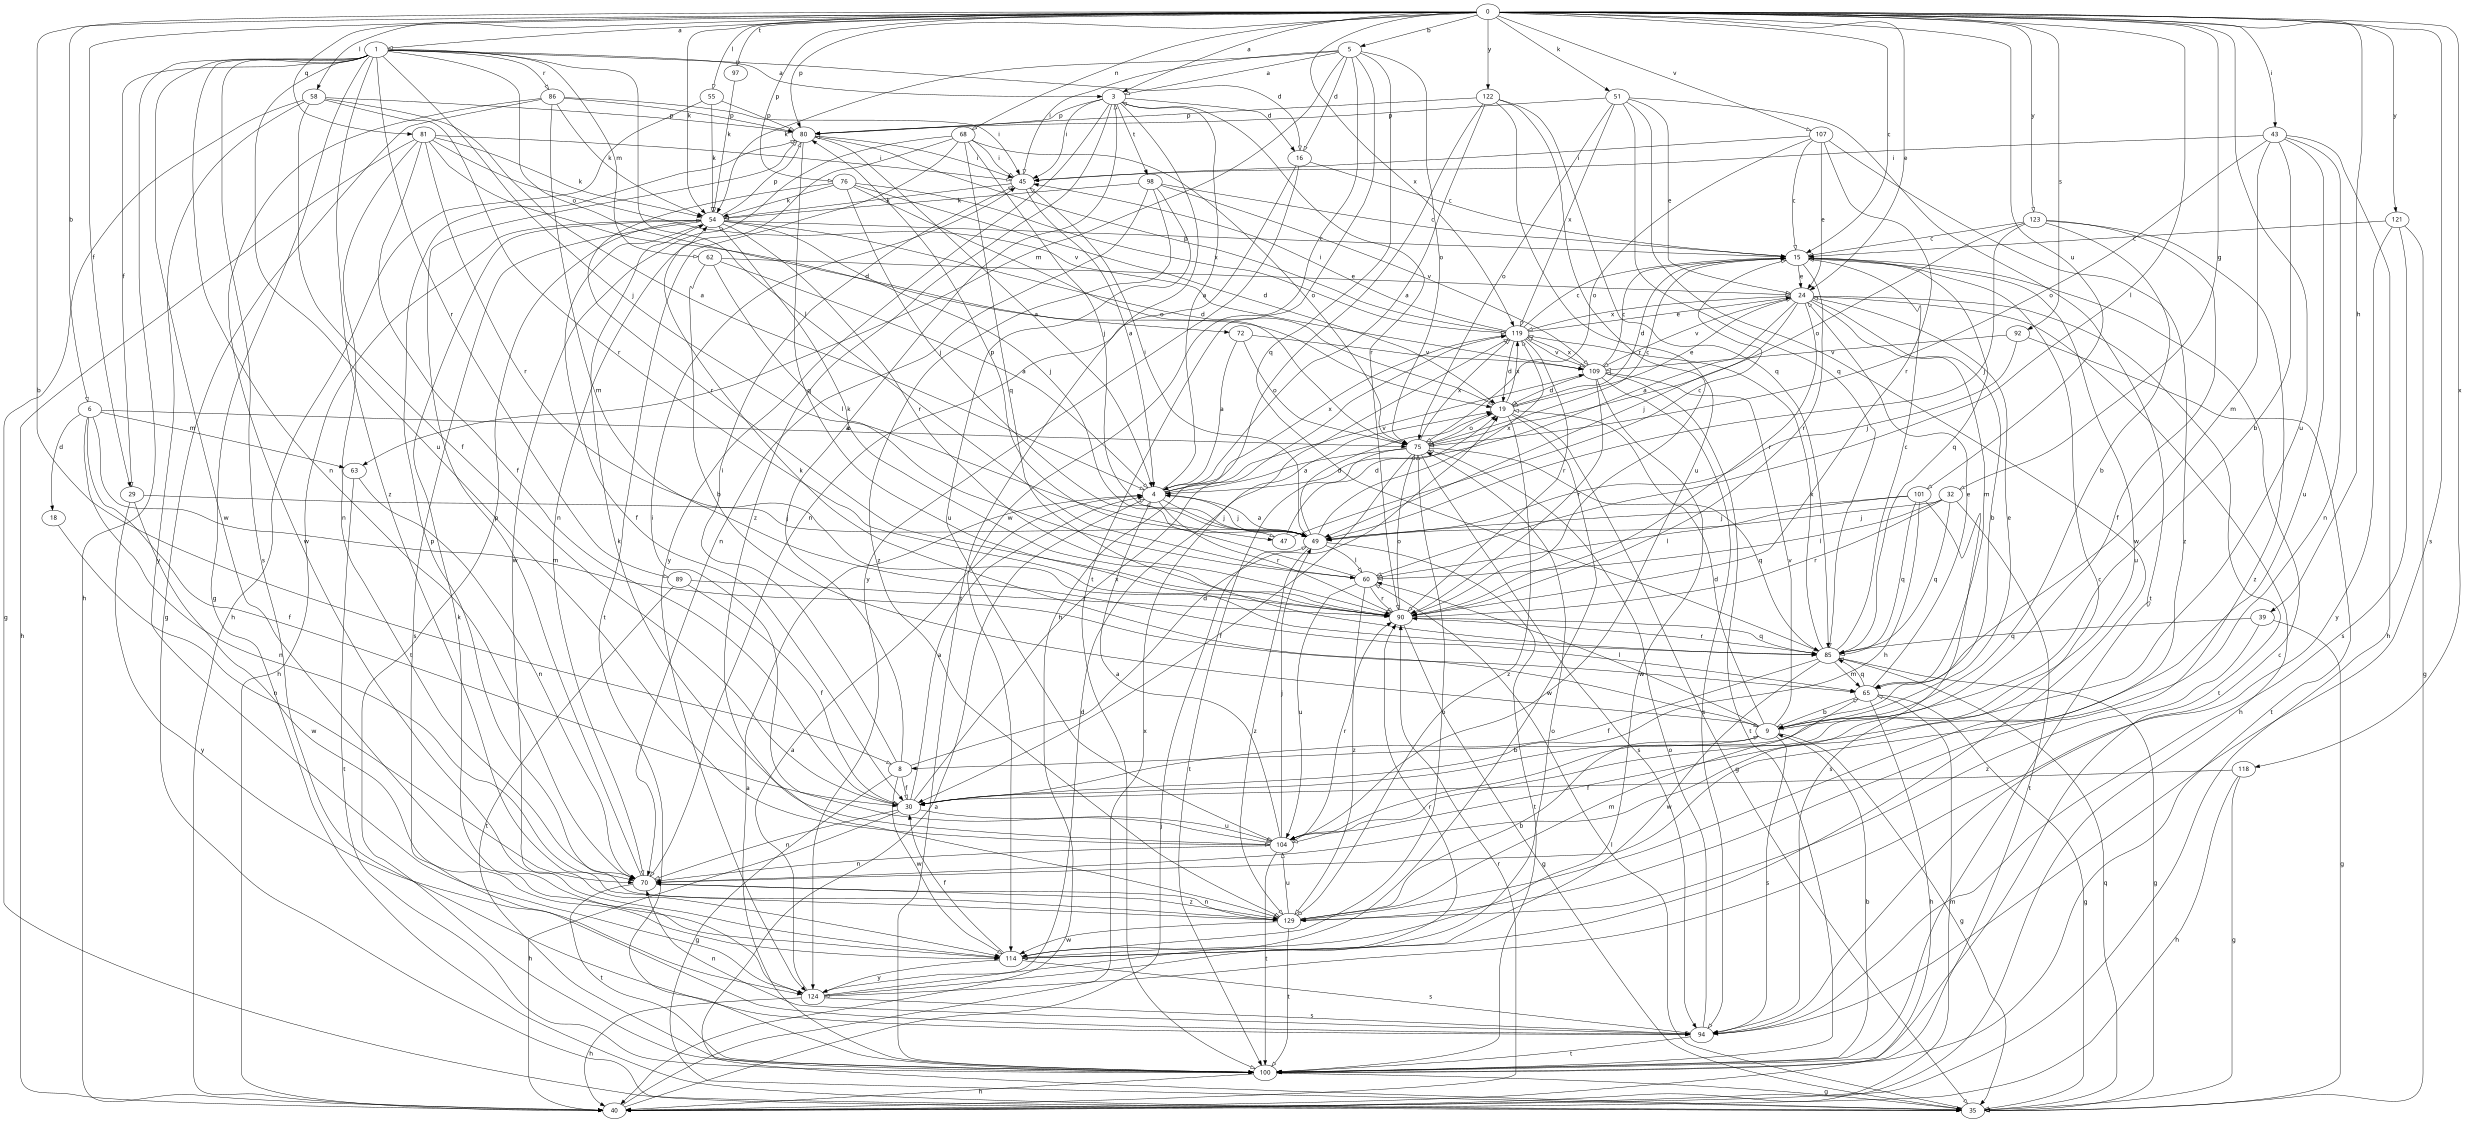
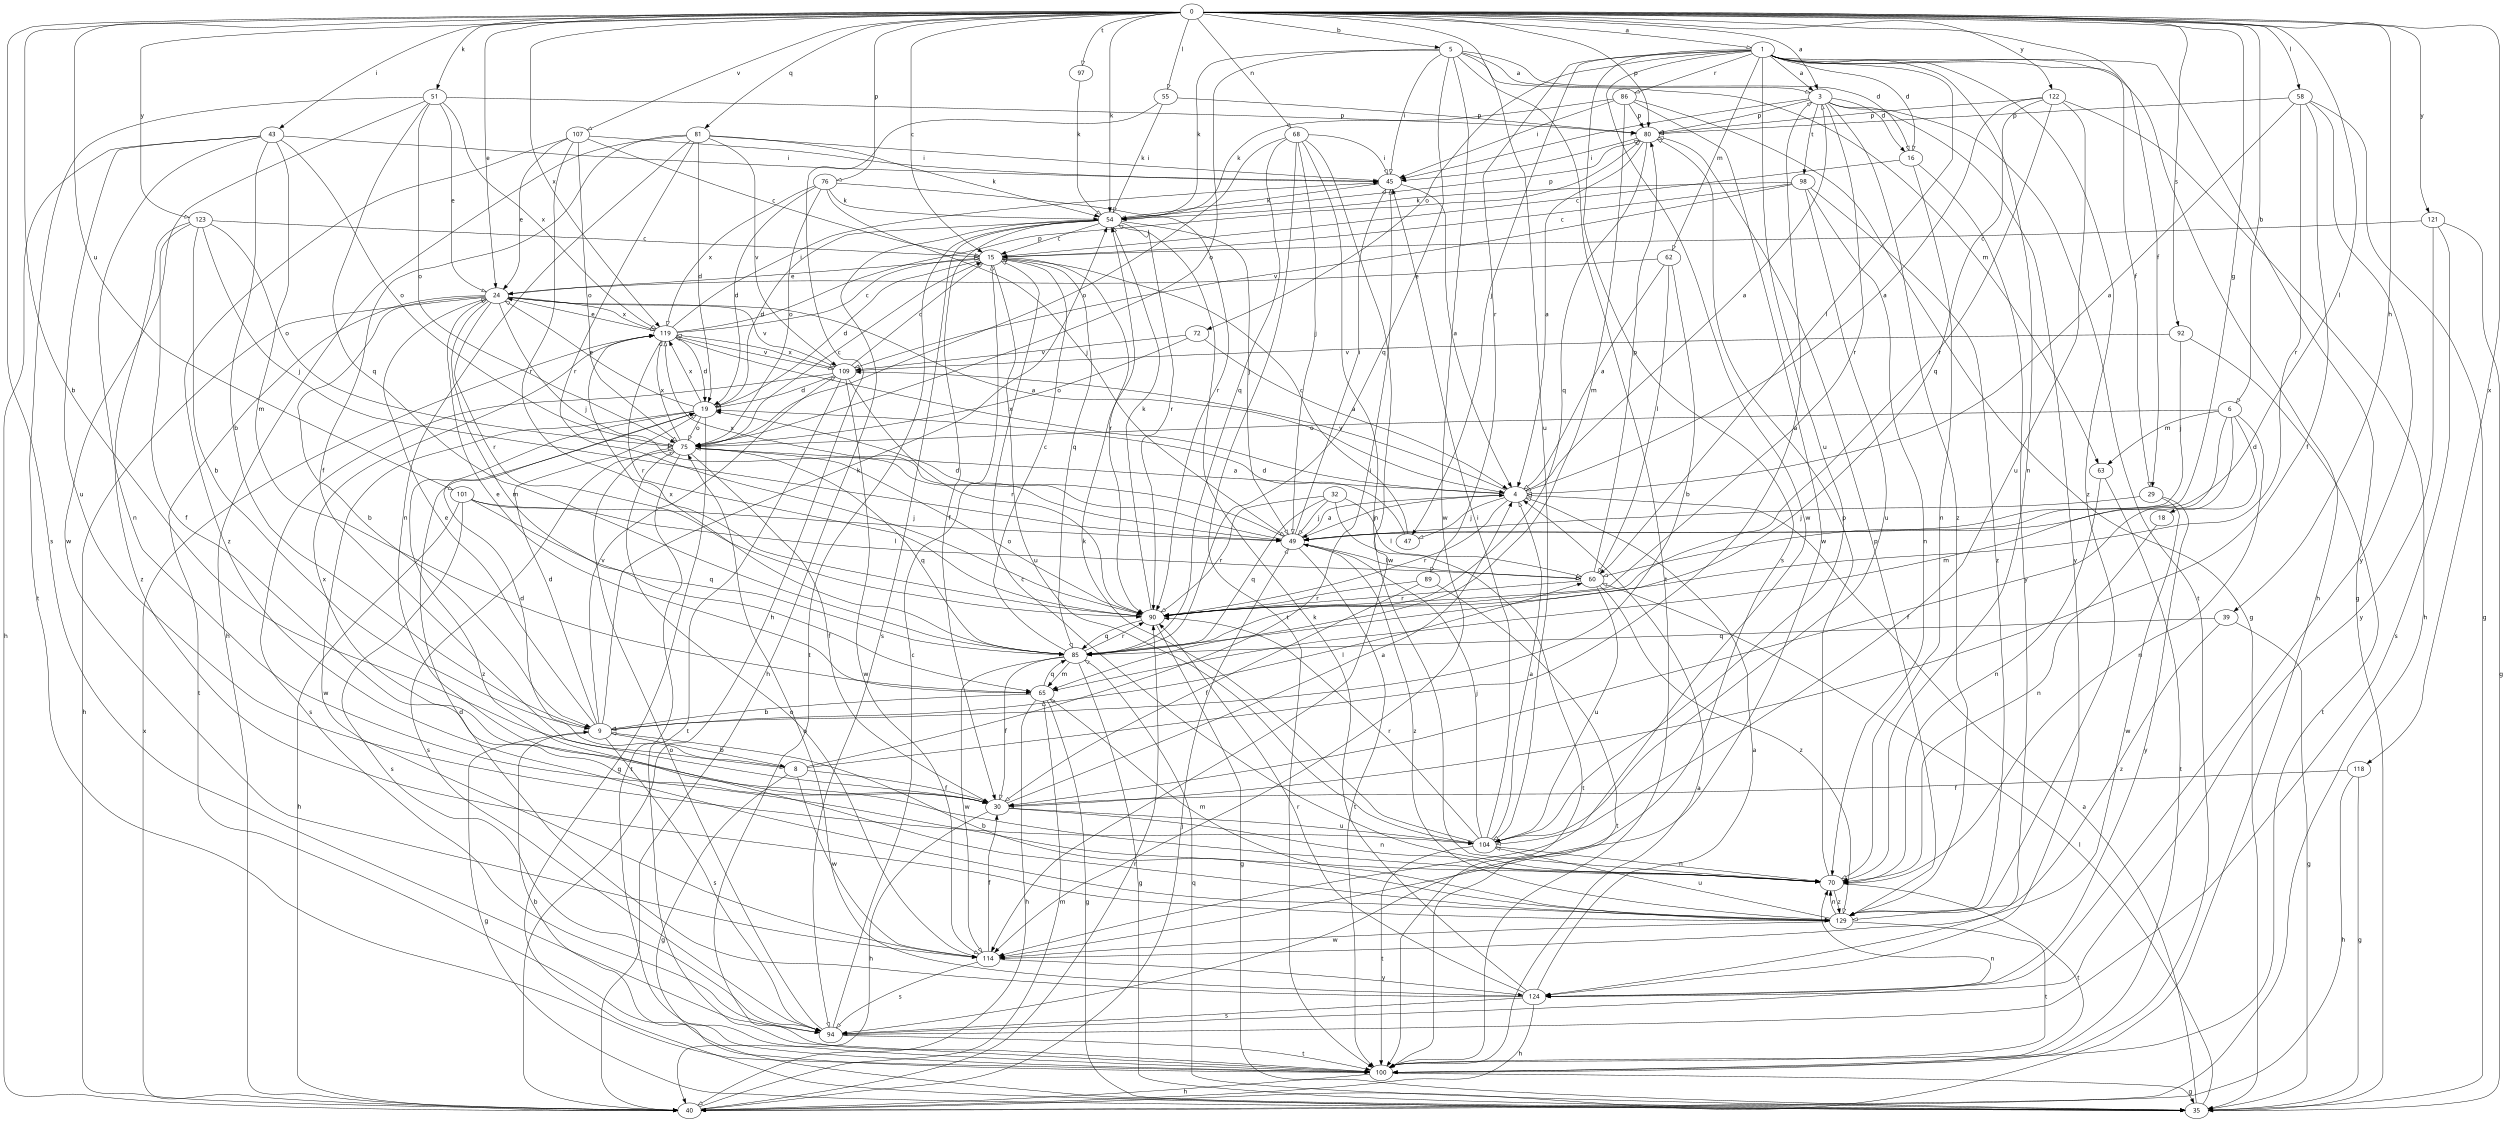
  strict digraph {
    fontname="Noto Sans"
    node [fontname="Noto Sans"]
    edge [arrowhead=onormal fontname="Noto Sans"]
    0
    1
    3
    5
    6
    8
    15
    24
    29
    32
    39
    43
    51
    54
    55
    58
    60
    68
    76
    80
    81
    92
    94
    97
    101
    104
    107
    118
    119
    121
    122
    123
    16
    35
    40
    47
    62
    70
    72
    86
    89
    114
    129
    45
    90
    98
    100
    124
    63
    75
    85
    18
    30
    65
    19
    4
    49
    109
    9
    0 -> 1 [label=a]
    0 -> 3 [arrowhead=normal label=a]
    0 -> 5 [arrowhead=normal label=b]
    0 -> 6 [label=b]
    0 -> 8 [label=b]
    0 -> 15 [arrowhead=normal label=c]
    0 -> 24 [arrowhead=normal label=e]
    0 -> 29 [arrowhead=normal label=f]
-   0 -> 32 [label=g]
+   0 -> 49 [label=g]
    0 -> 39 [arrowhead=normal label=h]
    0 -> 43 [arrowhead=normal label=i]
    0 -> 51 [arrowhead=normal label=k]
    0 -> 54 [arrowhead=normal label=k]
    0 -> 55 [label=l]
    0 -> 58 [arrowhead=normal label=l]
    0 -> 60 [label=l]
    0 -> 68 [label=n]
    0 -> 76 [label=p]
    0 -> 80 [arrowhead=normal label=p]
    0 -> 81 [arrowhead=normal label=q]
    0 -> 92 [arrowhead=normal label=s]
    0 -> 94 [arrowhead=normal label=s]
    0 -> 97 [label=t]
    0 -> 101 [label=u]
    0 -> 104 [label=u]
    0 -> 107 [label=v]
    0 -> 118 [arrowhead=normal label=x]
    0 -> 119 [arrowhead=normal label=x]
    0 -> 121 [arrowhead=normal label=y]
    0 -> 122 [arrowhead=normal label=y]
    0 -> 123 [label=y]
    1 -> 3 [arrowhead=normal label=a]
    1 -> 29 [label=f]
    1 -> 60 [arrowhead=normal label=l]
    1 -> 94 [arrowhead=normal label=s]
    1 -> 104 [label=u]
    1 -> 16 [label=d]
    1 -> 35 [label=g]
    1 -> 40 [arrowhead=normal label=h]
    1 -> 47 [arrowhead=normal label=j]
    1 -> 62 [label=m]
    1 -> 70 [arrowhead=normal label=n]
    1 -> 72 [arrowhead=normal label=o]
    1 -> 86 [label=r]
    1 -> 89 [label=r]
    1 -> 114 [arrowhead=normal label=w]
    1 -> 129 [arrowhead=normal label=z]
    3 -> 80 [label=p]
    3 -> 16 [arrowhead=normal label=d]
    3 -> 129 [label=z]
    3 -> 45 [arrowhead=normal label=i]
    3 -> 90 [label=r]
    3 -> 98 [arrowhead=normal label=t]
    3 -> 100 [label=t]
    3 -> 124 [arrowhead=normal label=y]
    5 -> 3 [label=a]
    5 -> 54 [arrowhead=normal label=k]
    5 -> 16 [label=d]
    5 -> 114 [arrowhead=normal label=w]
    5 -> 45 [label=i]
    5 -> 100 [label=t]
    5 -> 63 [arrowhead=normal label=m]
    5 -> 75 [arrowhead=normal label=o]
    5 -> 85 [label=q]
    6 -> 70 [arrowhead=normal label=n]
    6 -> 63 [arrowhead=normal label=m]
    6 -> 75 [arrowhead=normal label=o]
    6 -> 18 [arrowhead=normal label=d]
    6 -> 30 [arrowhead=normal label=f]
    6 -> 65 [arrowhead=normal label=m]
    8 -> 3 [label=a]
    8 -> 35 [label=g]
    8 -> 114 [label=w]
    8 -> 45 [label=i]
    8 -> 30 [label=f]
    8 -> 19 [arrowhead=normal label=d]
    15 -> 24 [arrowhead=normal label=e]
    15 -> 104 [label=u]
    15 -> 90 [arrowhead=normal label=r]
    15 -> 85 [label=q]
    15 -> 19 [label=d]
    24 -> 119 [label=x]
    24 -> 40 [arrowhead=normal label=h]
    24 -> 90 [arrowhead=normal label=r]
    24 -> 100 [label=t]
    24 -> 65 [arrowhead=normal label=m]
    24 -> 4 [arrowhead=normal label=a]
    24 -> 49 [arrowhead=normal label=j]
    24 -> 109 [label=v]
    24 -> 9 [arrowhead=normal label=b]
    29 -> 114 [arrowhead=normal label=w]
    29 -> 124 [arrowhead=normal label=y]
    29 -> 49 [arrowhead=normal label=j]
    32 -> 60 [label=l]
    32 -> 90 [label=r]
    32 -> 100 [arrowhead=normal label=t]
    32 -> 85 [arrowhead=normal label=q]
    32 -> 49 [label=j]
    39 -> 35 [label=g]
    39 -> 129 [label=z]
    39 -> 85 [label=q]
    43 -> 104 [arrowhead=normal label=u]
    43 -> 40 [arrowhead=normal label=h]
    43 -> 70 [arrowhead=normal label=n]
    43 -> 45 [arrowhead=normal label=i]
    43 -> 75 [label=o]
    43 -> 65 [arrowhead=normal label=m]
    43 -> 9 [label=b]
    51 -> 24 [label=e]
    51 -> 80 [arrowhead=normal label=p]
    51 -> 119 [label=x]
    51 -> 114 [label=w]
    51 -> 100 [arrowhead=normal label=t]
    51 -> 75 [arrowhead=normal label=o]
    51 -> 85 [label=q]
    54 -> 15 [arrowhead=normal label=c]
    54 -> 80 [label=p]
    54 -> 94 [label=s]
    54 -> 40 [arrowhead=normal label=h]
    54 -> 90 [arrowhead=normal label=r]
    54 -> 100 [label=t]
    54 -> 30 [arrowhead=normal label=f]
    54 -> 19 [label=d]
    54 -> 49 [label=j]
    55 -> 54 [label=k]
    55 -> 80 [label=p]
    55 -> 40 [label=h]
    58 -> 80 [label=p]
    58 -> 35 [arrowhead=normal label=g]
    58 -> 90 [label=r]
    58 -> 124 [arrowhead=normal label=y]
    58 -> 30 [label=f]
    58 -> 4 [label=a]
    60 -> 80 [arrowhead=normal label=p]
    60 -> 104 [arrowhead=normal label=u]
    60 -> 129 [label=z]
    60 -> 90 [label=r]
    68 -> 70 [label=n]
    68 -> 114 [arrowhead=normal label=w]
    68 -> 45 [label=i]
    68 -> 100 [arrowhead=normal label=t]
    68 -> 75 [label=o]
    68 -> 85 [arrowhead=normal label=q]
    68 -> 49 [label=j]
    76 -> 54 [arrowhead=normal label=k]
    76 -> 119 [label=x]
    76 -> 90 [arrowhead=normal label=r]
    76 -> 75 [arrowhead=normal label=o]
    76 -> 19 [arrowhead=normal label=d]
    76 -> 49 [label=j]
    80 -> 45 [arrowhead=normal label=i]
    80 -> 85 [label=q]
    80 -> 4 [arrowhead=normal label=a]
    81 -> 54 [arrowhead=normal label=k]
    81 -> 40 [arrowhead=normal label=h]
    81 -> 70 [arrowhead=normal label=n]
    81 -> 45 [label=i]
    81 -> 90 [arrowhead=normal label=r]
    81 -> 30 [label=f]
    81 -> 19 [arrowhead=normal label=d]
    81 -> 109 [arrowhead=normal label=v]
    92 -> 100 [arrowhead=normal label=t]
    92 -> 49 [arrowhead=normal label=j]
    92 -> 109 [label=v]
    94 -> 15 [label=c]
    94 -> 70 [arrowhead=normal label=n]
    94 -> 100 [arrowhead=normal label=t]
    94 -> 75 [label=o]
    97 -> 54 [label=k]
    101 -> 60 [label=l]
    101 -> 94 [arrowhead=normal label=s]
-   101 -> 30 [label=h]
+   101 -> 40 [label=h]
    101 -> 85 [label=q]
    101 -> 49 [label=j]
    104 -> 54 [arrowhead=normal label=k]
    104 -> 70 [arrowhead=normal label=n]
    104 -> 45 [arrowhead=normal label=i]
    104 -> 90 [arrowhead=normal label=r]
    104 -> 100 [arrowhead=normal label=t]
    104 -> 4 [label=a]
    104 -> 49 [arrowhead=normal label=j]
    107 -> 15 [label=c]
    107 -> 24 [arrowhead=normal label=e]
    107 -> 129 [label=z]
    107 -> 45 [arrowhead=normal label=i]
    107 -> 90 [label=r]
    107 -> 75 [label=o]
    118 -> 35 [label=g]
    118 -> 40 [arrowhead=normal label=h]
    118 -> 30 [arrowhead=normal label=f]
    119 -> 15 [label=c]
    119 -> 24 [arrowhead=normal label=e]
    119 -> 80 [label=p]
    119 -> 45 [arrowhead=normal label=i]
    119 -> 90 [label=r]
    119 -> 19 [arrowhead=normal label=d]
    119 -> 109 [label=v]
    121 -> 15 [arrowhead=normal label=c]
    121 -> 94 [label=s]
    121 -> 35 [label=g]
    121 -> 124 [label=y]
    122 -> 80 [label=p]
    122 -> 104 [label=u]
    122 -> 40 [arrowhead=normal label=h]
    122 -> 90 [label=r]
    122 -> 85 [arrowhead=normal label=q]
    122 -> 4 [label=a]
    123 -> 15 [label=c]
    123 -> 129 [arrowhead=normal label=z]
    123 -> 75 [label=o]
    123 -> 30 [arrowhead=normal label=f]
    123 -> 49 [arrowhead=normal label=j]
    123 -> 9 [arrowhead=normal label=b]
    16 -> 15 [label=c]
    16 -> 70 [label=n]
    16 -> 124 [arrowhead=normal label=y]
    35 -> 60 [label=l]
    35 -> 85 [label=q]
    35 -> 4 [label=a]
    40 -> 119 [label=x]
    40 -> 90 [arrowhead=normal label=r]
    40 -> 65 [label=m]
    40 -> 49 [label=j]
    47 -> 15 [label=c]
    47 -> 19 [arrowhead=normal label=d]
    62 -> 24 [label=e]
    62 -> 60 [label=l]
    62 -> 4 [label=a]
    62 -> 9 [label=b]
    70 -> 15 [label=c]
    70 -> 80 [label=p]
    70 -> 129 [arrowhead=normal label=z]
    70 -> 100 [label=t]
    72 -> 75 [label=o]
    72 -> 4 [arrowhead=normal label=a]
    72 -> 109 [arrowhead=normal label=v]
    86 -> 54 [arrowhead=normal label=k]
    86 -> 80 [arrowhead=normal label=p]
    86 -> 35 [arrowhead=normal label=g]
    86 -> 114 [arrowhead=normal label=w]
    86 -> 45 [arrowhead=normal label=i]
    86 -> 65 [arrowhead=normal label=m]
    89 -> 90 [arrowhead=normal label=r]
    89 -> 100 [arrowhead=normal label=t]
    89 -> 30 [label=f]
    114 -> 94 [label=s]
    114 -> 124 [arrowhead=normal label=y]
    114 -> 75 [label=o]
    114 -> 30 [arrowhead=normal label=f]
    129 -> 80 [label=p]
    129 -> 104 [label=u]
    129 -> 70 [arrowhead=normal label=n]
    129 -> 114 [arrowhead=normal label=w]
    129 -> 100 [label=t]
    129 -> 65 [label=m]
    129 -> 9 [label=b]
    45 -> 54 [label=k]
    45 -> 4 [arrowhead=normal label=a]
    90 -> 54 [label=k]
    90 -> 35 [label=g]
    90 -> 75 [label=o]
    90 -> 85 [arrowhead=normal label=q]
    98 -> 15 [arrowhead=normal label=c]
    98 -> 54 [label=k]
    98 -> 104 [label=u]
    98 -> 70 [arrowhead=normal label=n]
    98 -> 129 [label=z]
    98 -> 109 [label=v]
    100 -> 35 [arrowhead=normal label=g]
    100 -> 40 [arrowhead=normal label=h]
    100 -> 4 [arrowhead=normal label=a]
    100 -> 9 [arrowhead=normal label=b]
    124 -> 54 [label=k]
    124 -> 94 [arrowhead=normal label=s]
    124 -> 40 [arrowhead=normal label=h]
    124 -> 90 [arrowhead=normal label=r]
    124 -> 75 [arrowhead=normal label=o]
    124 -> 19 [arrowhead=normal label=d]
    124 -> 4 [label=a]
    63 -> 70 [arrowhead=normal label=n]
    63 -> 100 [label=t]
    75 -> 15 [arrowhead=normal label=c]
    75 -> 94 [arrowhead=normal label=s]
    75 -> 119 [label=x]
    75 -> 100 [arrowhead=normal label=t]
    75 -> 85 [arrowhead=normal label=q]
    75 -> 30 [arrowhead=normal label=f]
    75 -> 4 [label=a]
    85 -> 15 [label=c]
    85 -> 119 [label=x]
    85 -> 35 [label=g]
    85 -> 114 [label=w]
    85 -> 90 [arrowhead=normal label=r]
    85 -> 30 [label=f]
    85 -> 65 [arrowhead=normal label=m]
    18 -> 70 [arrowhead=normal label=n]
    30 -> 104 [label=u]
    30 -> 119 [arrowhead=normal label=x]
    30 -> 40 [arrowhead=normal label=h]
    30 -> 70 [label=n]
    30 -> 4 [arrowhead=normal label=a]
    65 -> 24 [label=e]
    65 -> 35 [label=g]
    65 -> 40 [label=h]
    65 -> 85 [arrowhead=normal label=q]
    65 -> 9 [label=b]
    19 -> 24 [label=e]
    19 -> 119 [arrowhead=normal label=x]
    19 -> 35 [label=g]
    19 -> 114 [arrowhead=normal label=w]
    19 -> 129 [label=z]
    19 -> 75 [label=o]
    4 -> 3 [label=a]
    4 -> 119 [label=x]
    4 -> 47 [label=j]
    4 -> 90 [label=r]
    4 -> 49 [arrowhead=normal label=j]
    4 -> 109 [arrowhead=normal label=v]
    49 -> 60 [label=l]
    49 -> 119 [label=x]
    49 -> 129 [label=z]
    49 -> 45 [label=i]
    49 -> 100 [arrowhead=normal label=t]
    49 -> 19 [arrowhead=normal label=d]
    49 -> 4 [arrowhead=normal label=a]
    109 -> 15 [label=c]
    109 -> 94 [label=s]
    109 -> 119 [label=x]
    109 -> 114 [label=w]
    109 -> 90 [arrowhead=normal label=r]
    109 -> 100 [label=t]
    109 -> 19 [label=d]
    9 -> 8 [arrowhead=normal label=b]
    9 -> 24 [label=e]
    9 -> 54 [arrowhead=normal label=k]
    9 -> 60 [arrowhead=normal label=l]
    9 -> 94 [arrowhead=normal label=s]
    9 -> 35 [arrowhead=normal label=g]
    9 -> 19 [label=d]
    9 -> 109 [label=v]
  }
